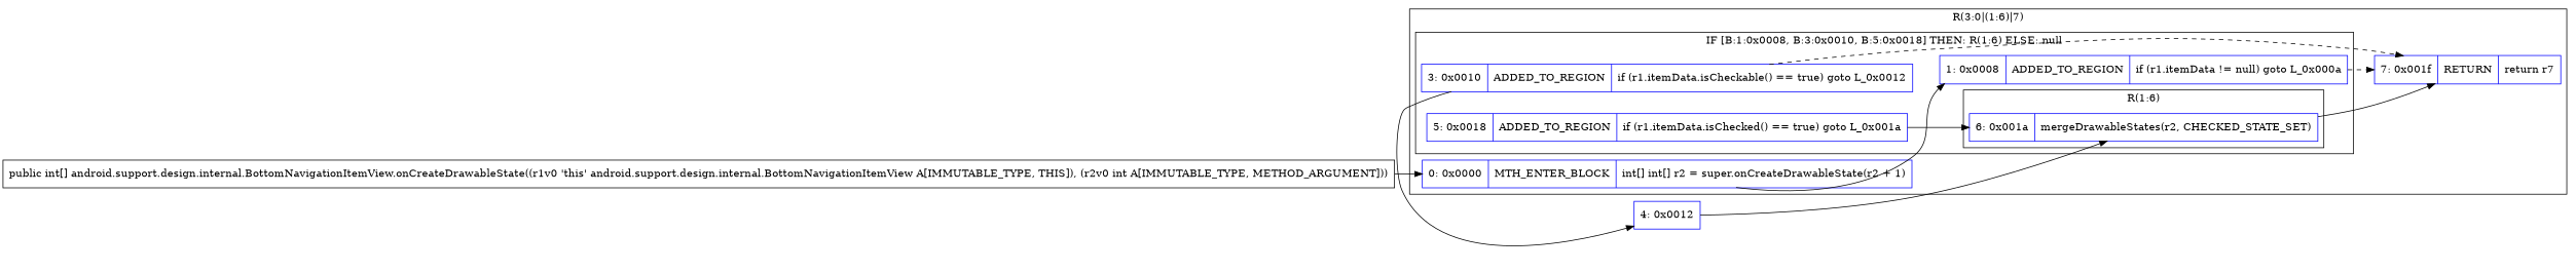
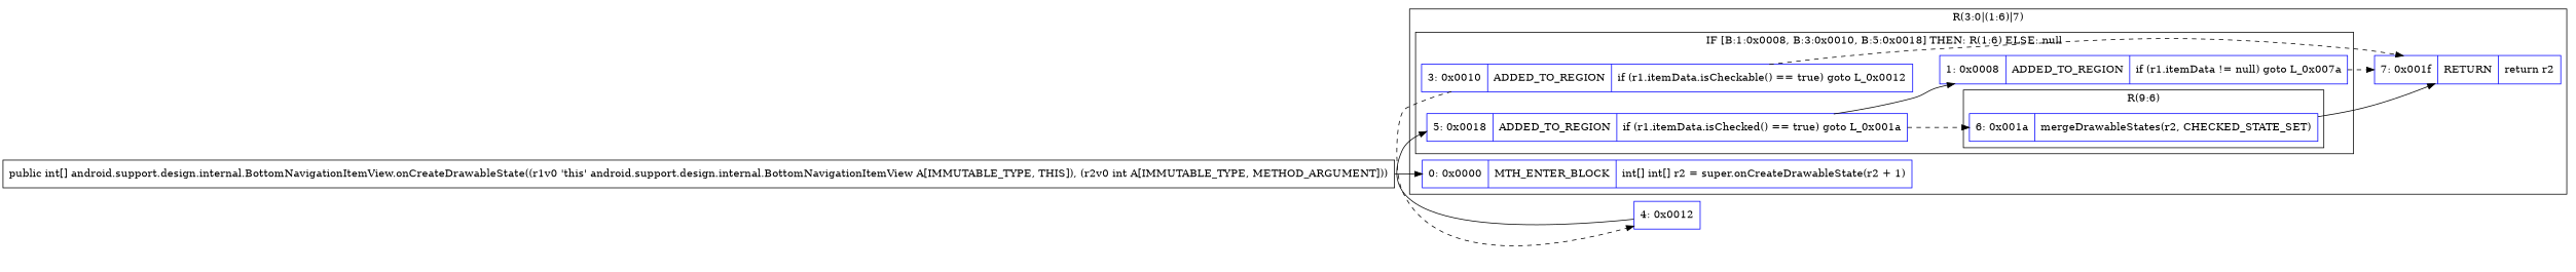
  digraph {
    rankdir=LR
    node [color=blue shape=record]
    n1 [label="{6\:\ 0x001a|mergeDrawableStates(r2, CHECKED_STATE_SET)\l}"]
-   n2 [label="{1\:\ 0x0008|ADDED_TO_REGION\l|if (r1.itemData != null) goto L_0x000a\l}"]
+   n2 [label="{1\:\ 0x0008|ADDED_TO_REGION\l|if (r1.itemData != null) goto L_0x007a\l}"]
    n3 [label="{3\:\ 0x0010|ADDED_TO_REGION\l|if (r1.itemData.isCheckable() == true) goto L_0x0012\l}"]
    n4 [label="{5\:\ 0x0018|ADDED_TO_REGION\l|if (r1.itemData.isChecked() == true) goto L_0x001a\l}"]
    n5 [label="{0\:\ 0x0000|MTH_ENTER_BLOCK\l|int[] int[] r2 = super.onCreateDrawableState(r2 + 1)\l}"]
-   n6 [label="{7\:\ 0x001f|RETURN\l|return r7\l}"]
+   n6 [label="{7\:\ 0x001f|RETURN\l|return r2\l}"]
    n7 [label="{4\:\ 0x0012}"]
    n8 [label="{public int[] android.support.design.internal.BottomNavigationItemView.onCreateDrawableState((r1v0 'this' android.support.design.internal.BottomNavigationItemView A[IMMUTABLE_TYPE, THIS]), (r2v0 int A[IMMUTABLE_TYPE, METHOD_ARGUMENT])) }" color=""]
    subgraph cluster_1 {
      label="R(3:0|(1:6)|7)"
      n5
      n6
      subgraph cluster_2 {
        label="IF [B:1:0x0008, B:3:0x0010, B:5:0x0018] THEN: R(1:6) ELSE: null"
        n2
        n3
        n4
        subgraph cluster_3 {
-         label="R(1:6)"
+         label="R(9:6)"
          n1
        }
      }
    }
    n1 -> n6
    n2 -> n6 [style=dashed]
    n3 -> n6 [style=dashed]
-   n3 -> n7
-   n4 -> n1
-   n5 -> n2
-   n7 -> n1
+   n3 -> n7 [style=dashed]
+   n4 -> n1 [style=dashed]
+   n4 -> n2
+   n7 -> n4
    n8 -> n5
  }
